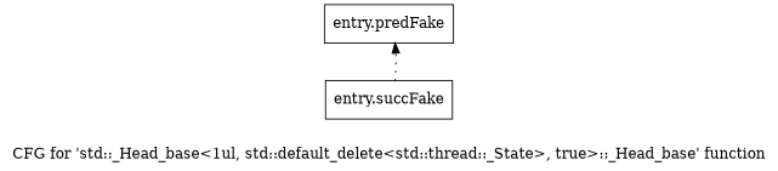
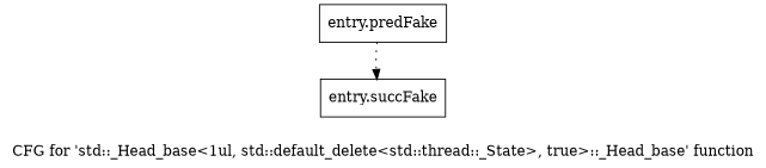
  digraph {
    label="CFG for 'std::_Head_base\<1ul, std::default_delete\<std::thread::_State\>, true\>::_Head_base' function"
    node [shape=record]
    n1 [label="{entry.predFake}"]
    n2 [filename="/tools/Xilinx/Vitis_HLS/2023.1/tps/lnx64/gcc-8.3.0/lib/gcc/x86_64-pc-linux-gnu/8.3.0/../../../../include/c++/8.3.0/tuple" label="{entry.succFake}" linenumber=77]
-   n2 -> n1 [execusionnum=1 filename="/tools/Xilinx/Vitis_HLS/2023.1/tps/lnx64/gcc-8.3.0/lib/gcc/x86_64-pc-linux-gnu/8.3.0/../../../../include/c++/8.3.0/tuple" style=dotted]
+   n1 -> n2 [execusionnum=1 filename="/tools/Xilinx/Vitis_HLS/2023.1/tps/lnx64/gcc-8.3.0/lib/gcc/x86_64-pc-linux-gnu/8.3.0/../../../../include/c++/8.3.0/tuple" style=dotted]
  }
